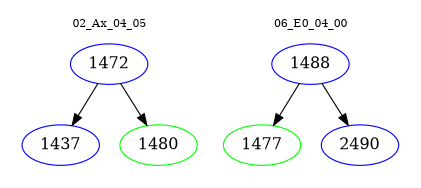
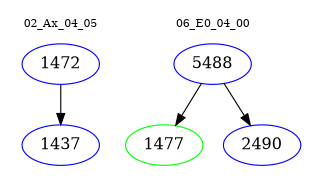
  digraph {
    node [color=blue]
    edge [color=black]
    n1 [label=1472]
    n2 [label=1437]
-   n3 [color=green label=1480]
-   n4 [label=1488]
+   n4 [label=5488]
    n5 [color=green label=1477]
    n6 [label=2490]
    subgraph cluster_1 {
      color=white
      fontsize=10
      label="02_Ax_04_05"
      n1
      n2
-     n3
    }
    subgraph cluster_2 {
      color=white
      fontsize=10
      label="06_E0_04_00"
      n4
      n5
      n6
    }
    n1 -> n2
-   n1 -> n3
    n4 -> n5
    n4 -> n6
  }
